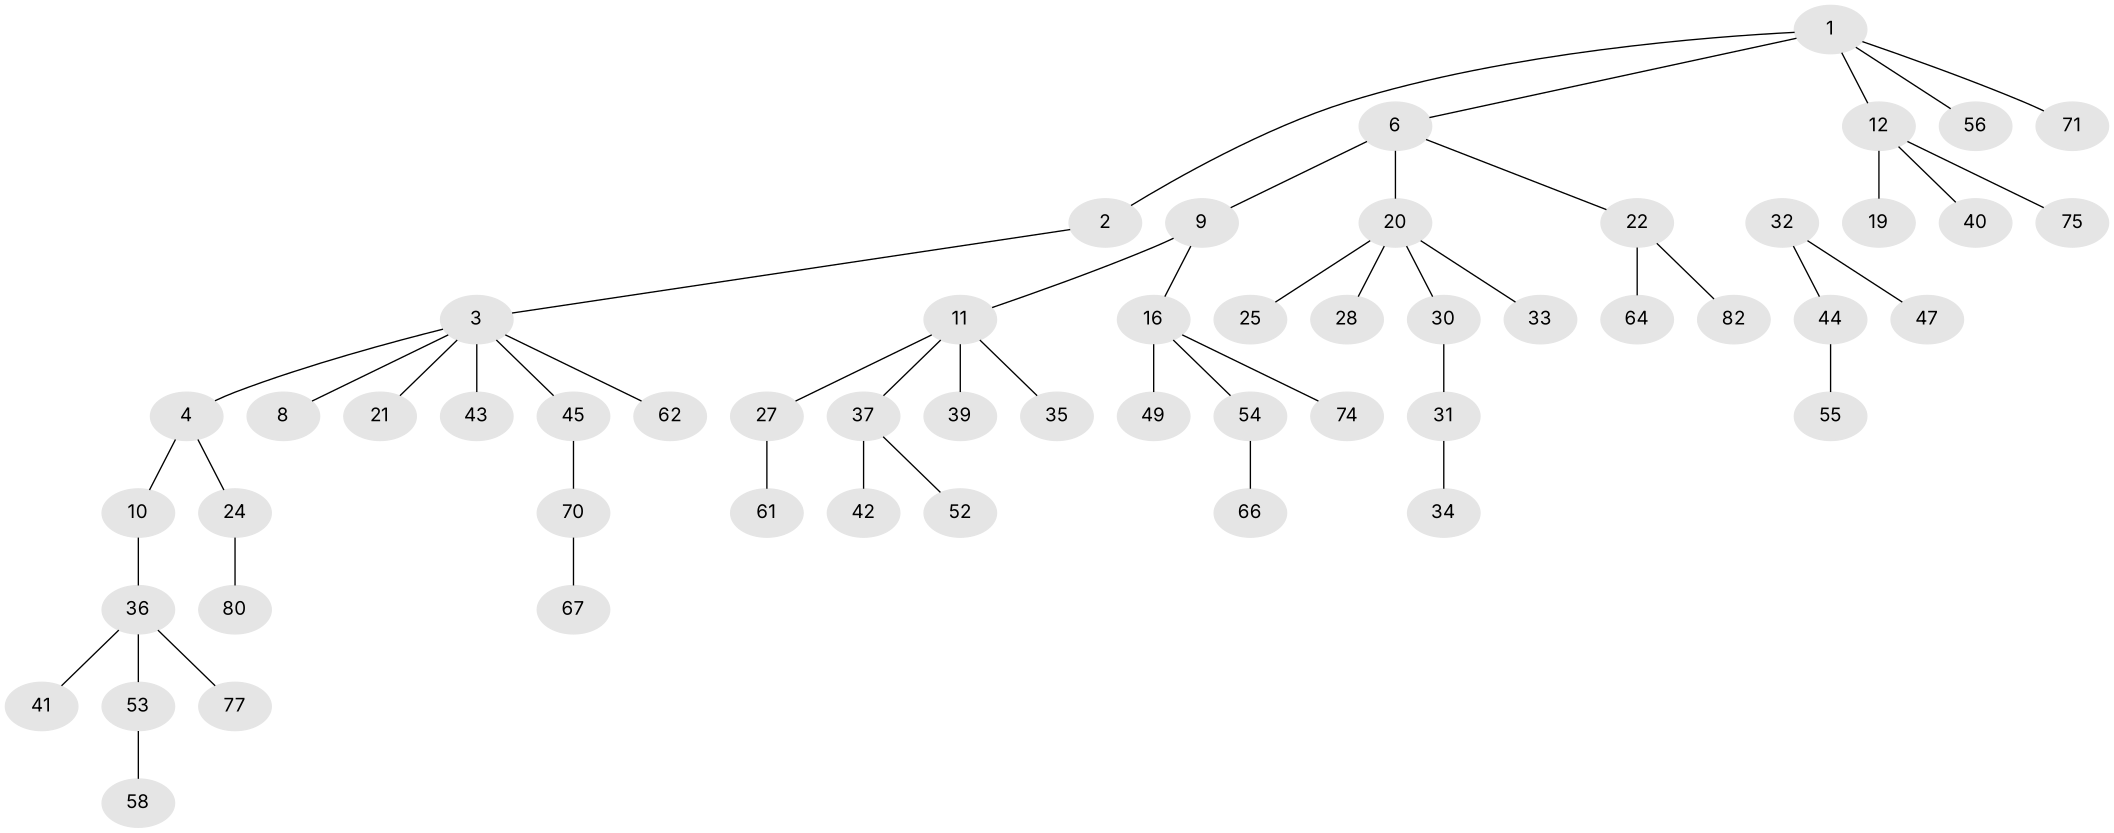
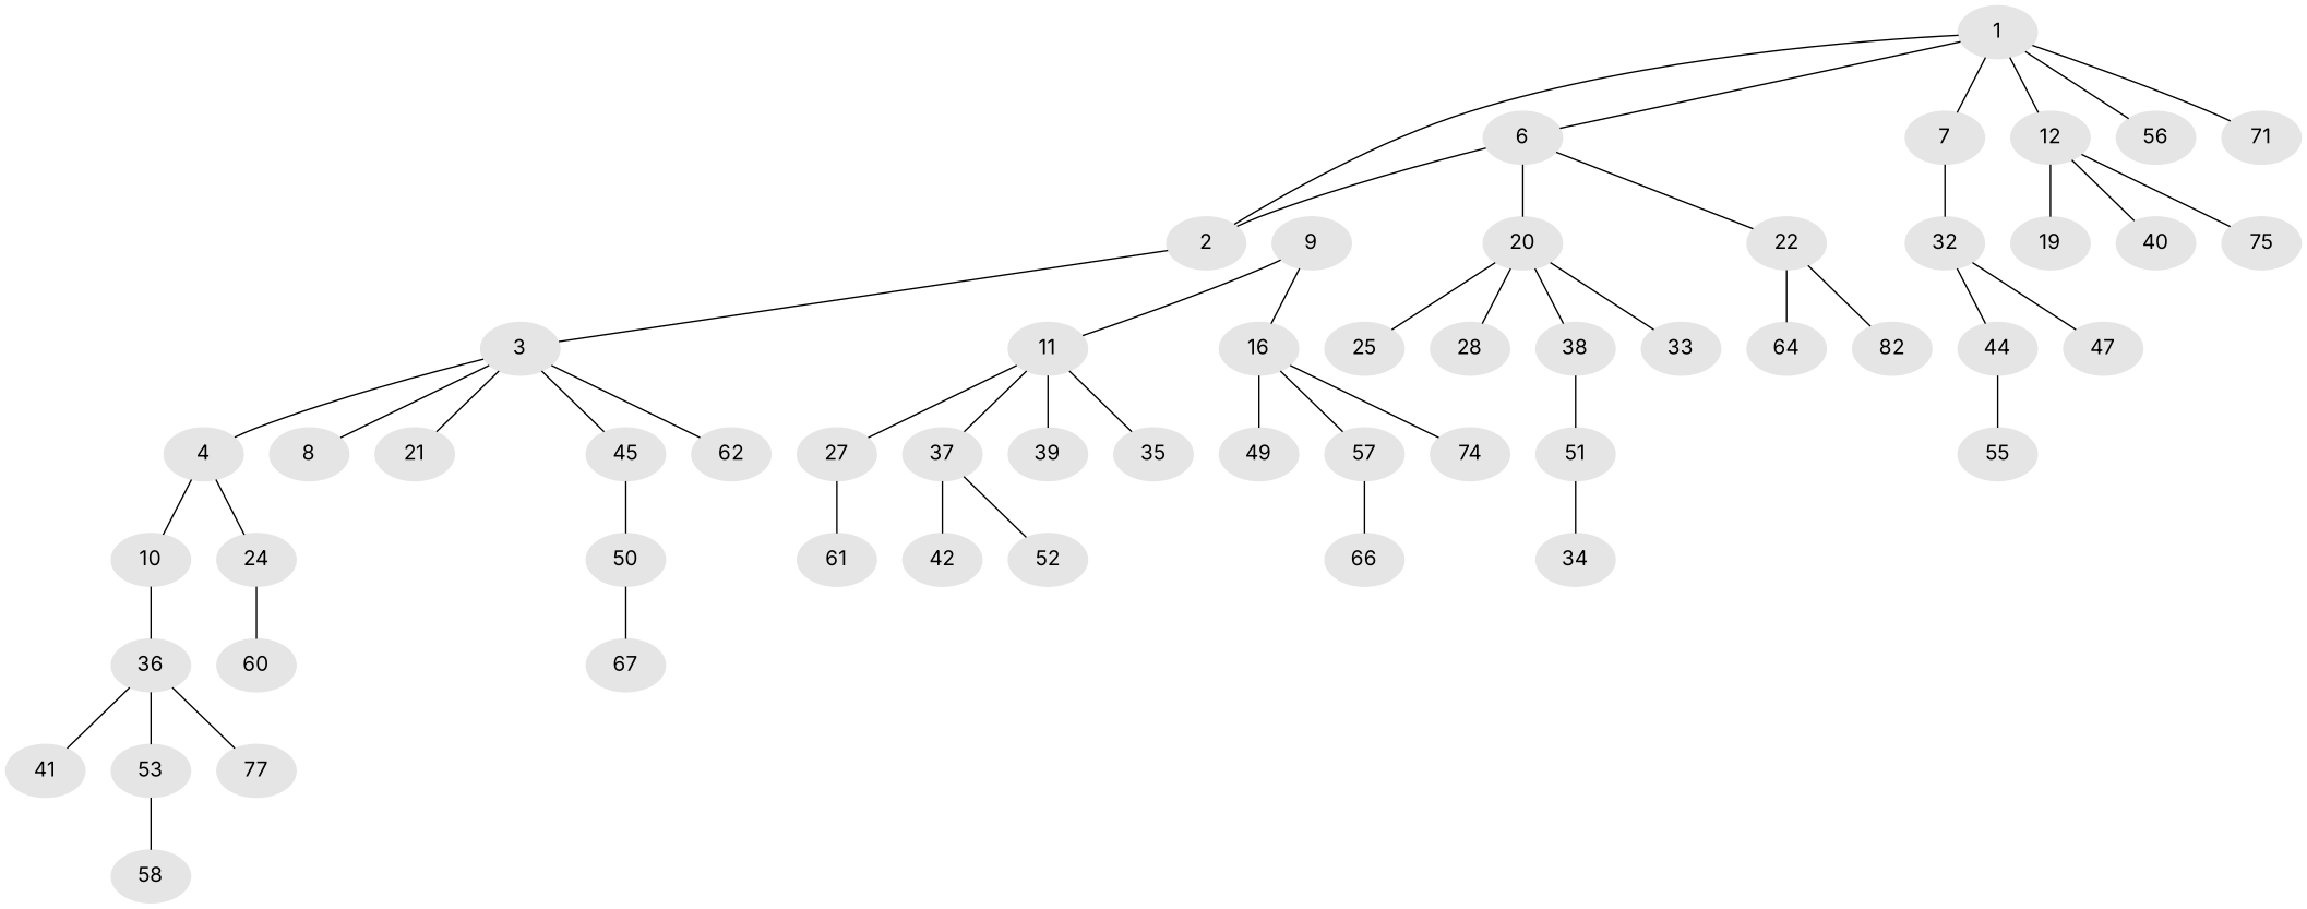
  graph {
    fontname=Inter
    node [color=gray90 fontname=Inter style=filled]
    edge [fontname=Inter]
    1 [super="+15"]
    2 [super="+18"]
    6 [super="+14"]
+   7
    12 [super="+17"]
    56
    n7 [label=71]
    3 [super="+5"]
    9
    20 [super="+29"]
    22 [super="+46"]
    32
    19
    40
    75
    4 [super="+13"]
    8
    21 [super="+38"]
-   43
    45
    62
    10 [super="+78"]
    24 [super="+26"]
-   50 [super="+81" label=70]
+   50 [super="+81"]
    36 [super="+71"]
-   80
+   80 [label=60]
    11 [super="+23"]
    16 [super="+35"]
    25
    28 [super="+51"]
-   30 [super="+60"]
+   30 [super="+60" label=38]
    33 [super="+73"]
    64 [super="+83"]
    82
    44 [super="+69"]
    47
    27 [super="+48"]
    37 [super="+79"]
    39
    n40 [label=35 super="+72"]
    49
-   54 [super="+70"]
+   54 [super="+70" label=57]
    74
    41 [super="+57"]
    53
    77
    61
    42 [super="+63"]
    52
    66 [super="+68"]
-   31 [super="+59"]
+   31 [super="+59" label=51]
    34
    55
    58
    67
    1 -- 2
    1 -- 6
+   1 -- 7
    1 -- 12
    1 -- 56
    1 -- n7
    2 -- 3
-   6 -- 9
+   6 -- 2
    6 -- 20
    6 -- 22
+   7 -- 32
    12 -- 19
    12 -- 40
    12 -- 75
    3 -- 4
    3 -- 8
    3 -- 21
-   3 -- 43
    3 -- 45
    3 -- 62
    9 -- 11
    9 -- 16
    20 -- 25
    20 -- 28
    20 -- 30
    20 -- 33
    22 -- 64
    22 -- 82
    32 -- 44
    32 -- 47
    4 -- 10
    4 -- 24
    45 -- 50
    10 -- 36
    24 -- 80
    50 -- 67
    36 -- 41
    36 -- 53
    36 -- 77
    11 -- 27
    11 -- 37
    11 -- 39
    11 -- n40
    16 -- 49
    16 -- 54
    16 -- 74
    30 -- 31
    44 -- 55
    27 -- 61
    37 -- 42
    37 -- 52
    54 -- 66
    53 -- 58
    31 -- 34
  }
